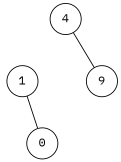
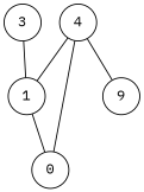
  graph {
    fontname="IBM Plex Mono"
    node [fontname="IBM Plex Mono" shape=circle]
    edge [fontname="IBM Plex Mono"]
+   3
    1
    0
    4
    n5 [label=9]
+   3 -- 1
    1 -- 0
+   4 -- 1
+   4 -- 0
    4 -- n5
  }
